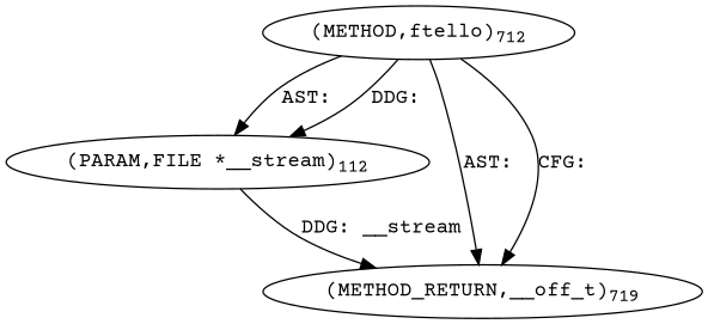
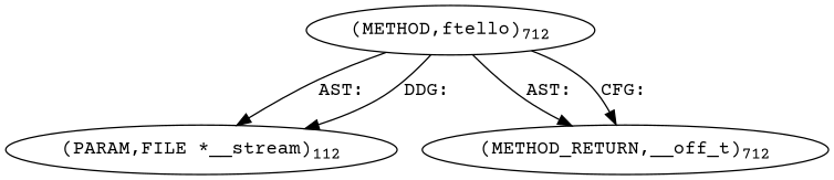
  digraph {
    fontname="Courier Prime"
    node [fontname="Courier Prime"]
    edge [fontname="Courier Prime"]
    n1 [label=<(METHOD,ftello)<SUB>712</SUB>>]
    n2 [label=<(PARAM,FILE *__stream)<SUB>112</SUB>>]
-   n3 [label=<(METHOD_RETURN,__off_t)<SUB>719</SUB>>]
+   n3 [label=<(METHOD_RETURN,__off_t)<SUB>712</SUB>>]
    n1 -> n2 [label="AST: "]
    n1 -> n2 [label="DDG: "]
    n1 -> n3 [label="AST: "]
    n1 -> n3 [label="CFG: "]
-   n2 -> n3 [label="DDG: __stream"]
  }
